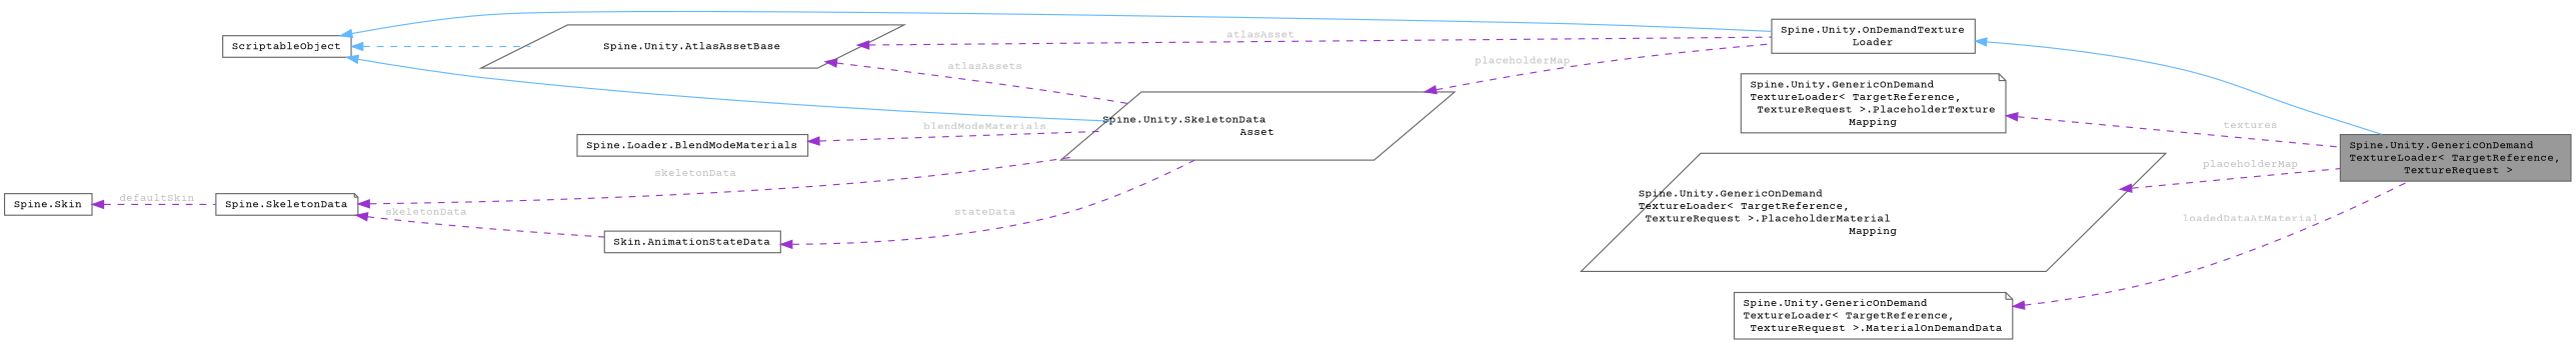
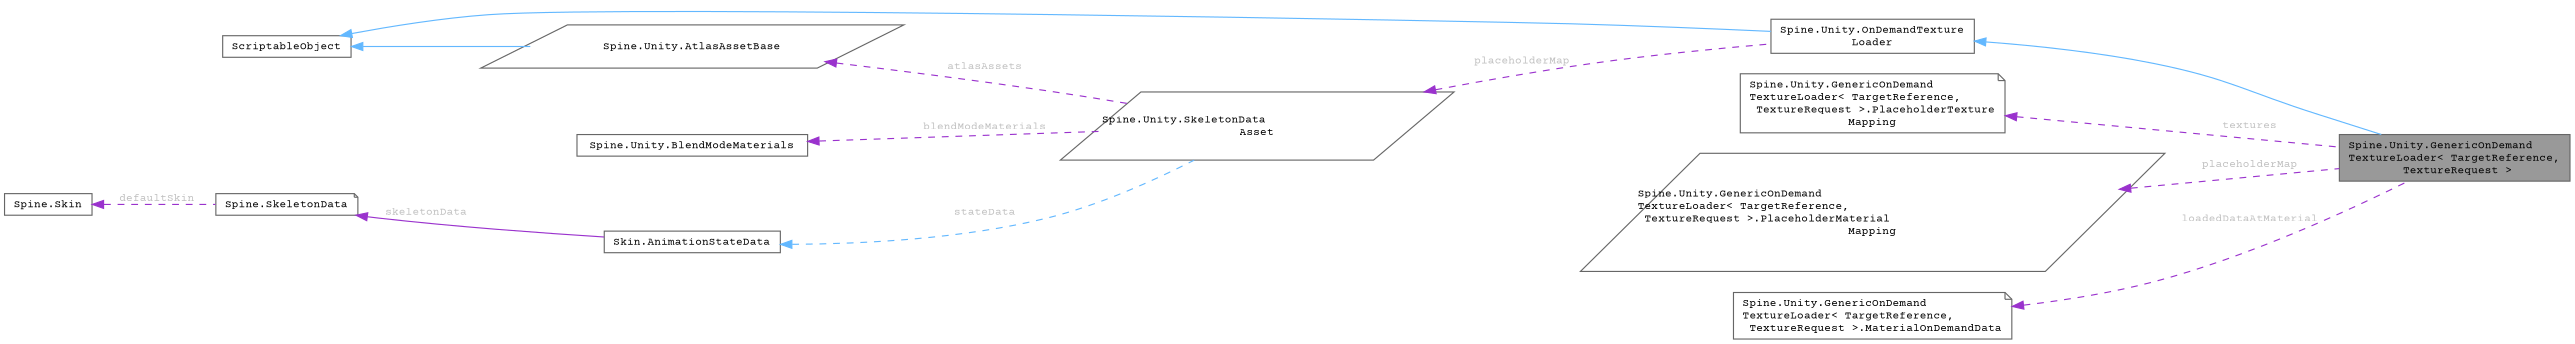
  digraph {
    fontname="Courier Prime"
    rankdir=LR
    node [color=gray40 fillcolor=white fontname="Courier Prime" fontsize=10 shape=box style=filled]
    edge [color=darkorchid3 dir=back fontname="Courier Prime" fontsize=10 labelfontname=Helvetica labelfontsize=10 style=dashed fontcolor=grey]
    n1 [fillcolor=grey60 fontcolor=black height=0.2 label="Spine.Unity.GenericOnDemand\lTextureLoader\< TargetReference,\l TextureRequest \>" width=0.4]
    n2 [height=0.2 label="Spine.Unity.OnDemandTexture\lLoader" width=0.4]
    n3 [height=0.2 label="Spine.Unity.AtlasAssetBase" shape=parallelogram width=0.4]
    n4 [height=0.2 label="Spine.Unity.SkeletonData\lAsset" shape=parallelogram width=0.4]
    n5 [height=0.2 label=ScriptableObject width=0.4]
-   n6 [height=0.2 label="Spine.Loader.BlendModeMaterials" width=0.4]
+   n6 [height=0.2 label="Spine.Unity.BlendModeMaterials" width=0.4]
    n7 [height=0.2 label="Spine.SkeletonData" shape=note width=0.4]
    n8 [height=0.2 label="Skin.AnimationStateData" width=0.4]
    n9 [height=0.2 label="Spine.Skin" width=0.4]
    n10 [height=0.2 label="Spine.Unity.GenericOnDemand\lTextureLoader\< TargetReference,\l TextureRequest \>.PlaceholderTexture\lMapping" shape=note width=0.4]
    n11 [height=0.2 label="Spine.Unity.GenericOnDemand\lTextureLoader\< TargetReference,\l TextureRequest \>.PlaceholderMaterial\lMapping" shape=parallelogram width=0.4]
    n12 [height=0.2 label="Spine.Unity.GenericOnDemand\lTextureLoader\< TargetReference,\l TextureRequest \>.MaterialOnDemandData" shape=note width=0.4]
    n2 -> n1 [color=steelblue1 style=solid fontcolor=""]
-   n3 -> n2 [label=" atlasAsset"]
    n3 -> n4 [label=" atlasAssets"]
    n4 -> n2 [label=" placeholderMap"]
    n5 -> n2 [color=steelblue1 style=solid fontcolor=""]
-   n5 -> n3 [color=steelblue1 fontcolor=""]
-   n5 -> n4 [color=steelblue1 style=solid fontcolor=""]
+   n5 -> n3 [color=steelblue1 style=solid fontcolor=""]
    n6 -> n4 [label=" blendModeMaterials"]
-   n7 -> n4 [label=" skeletonData"]
-   n7 -> n8 [label=" skeletonData"]
-   n8 -> n4 [label=" stateData"]
+   n7 -> n8 [label=" skeletonData" style=solid]
+   n8 -> n4 [color=steelblue1 label=" stateData"]
    n9 -> n7 [label=" defaultSkin"]
    n10 -> n1 [label=" textures"]
    n11 -> n1 [label=" placeholderMap"]
    n12 -> n1 [label=" loadedDataAtMaterial"]
  }
